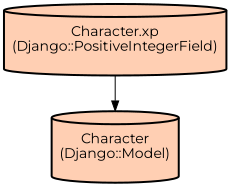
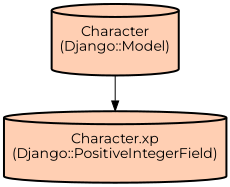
  digraph {
    fontname=Montserrat
    node [color=black fillcolor="#FFCFB3" fontname=Montserrat shape=cylinder style="filled,bold,rounded"]
    n1 [height=1 label="Character\n(Django::Model)"]
    n2 [height=1 label="Character.xp\n(Django::PositiveIntegerField)"]
-   n2 -> n1 [fontname=Montserrat]
+   n1 -> n2 [fontname=Montserrat]
  }
